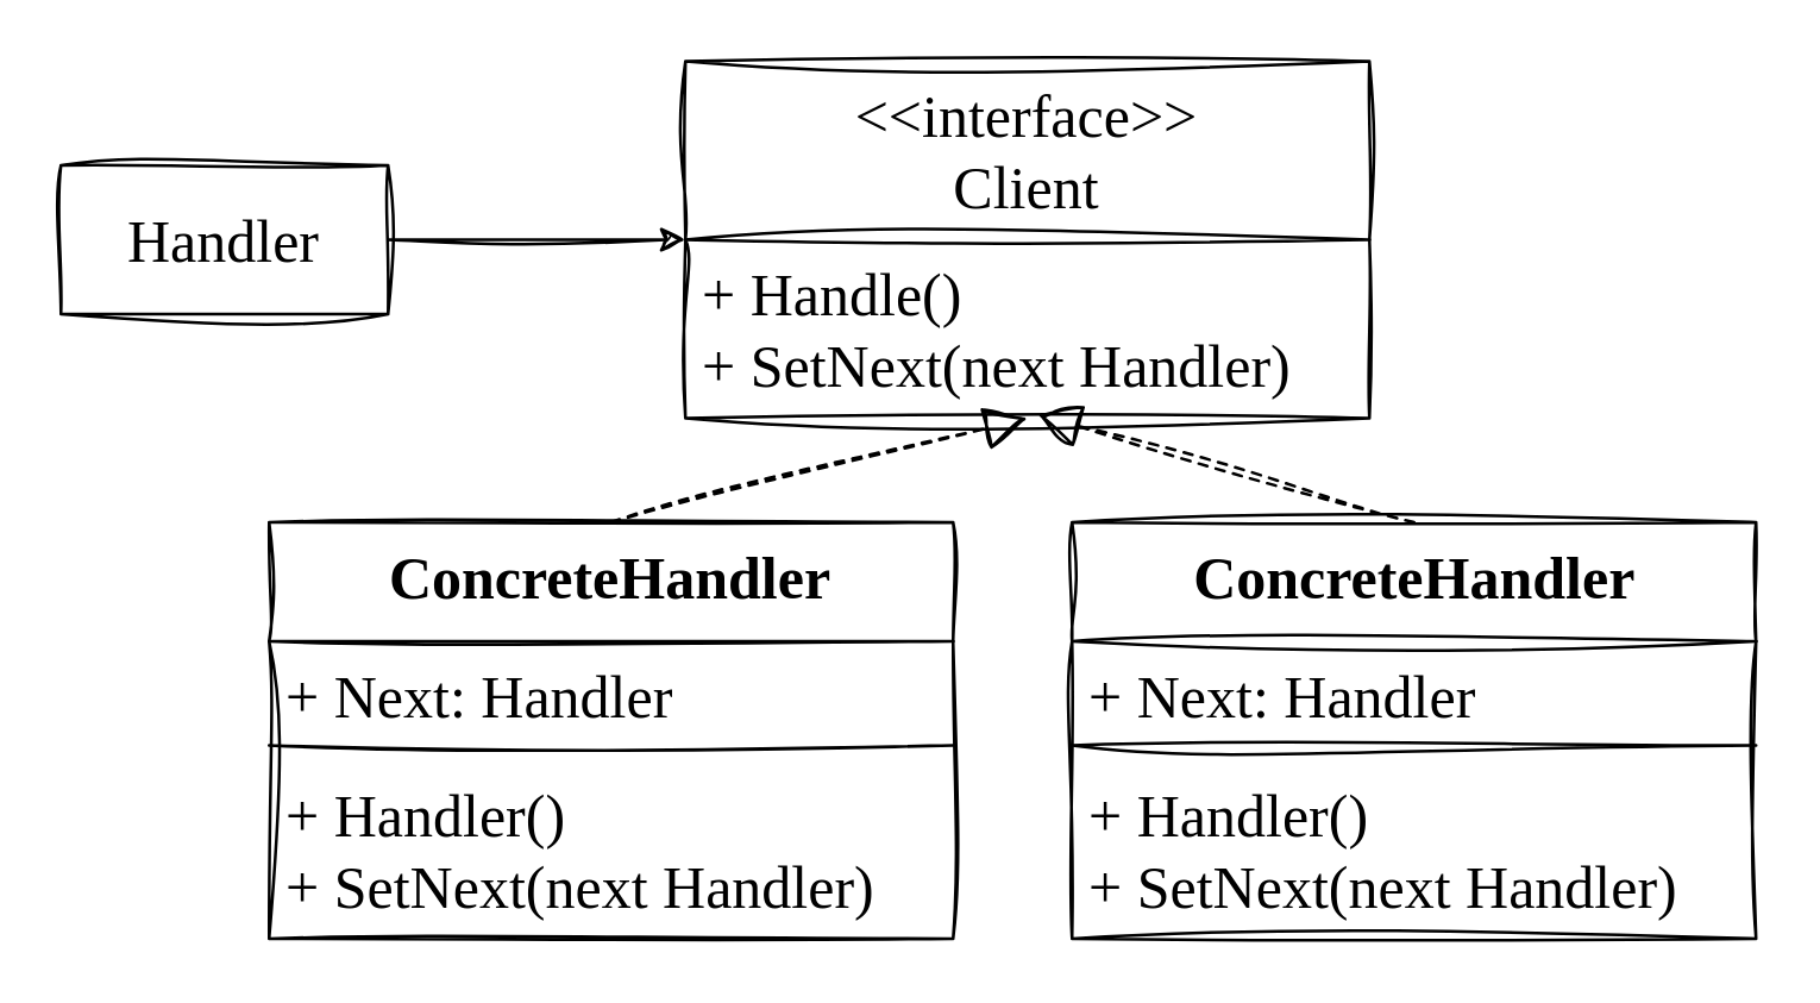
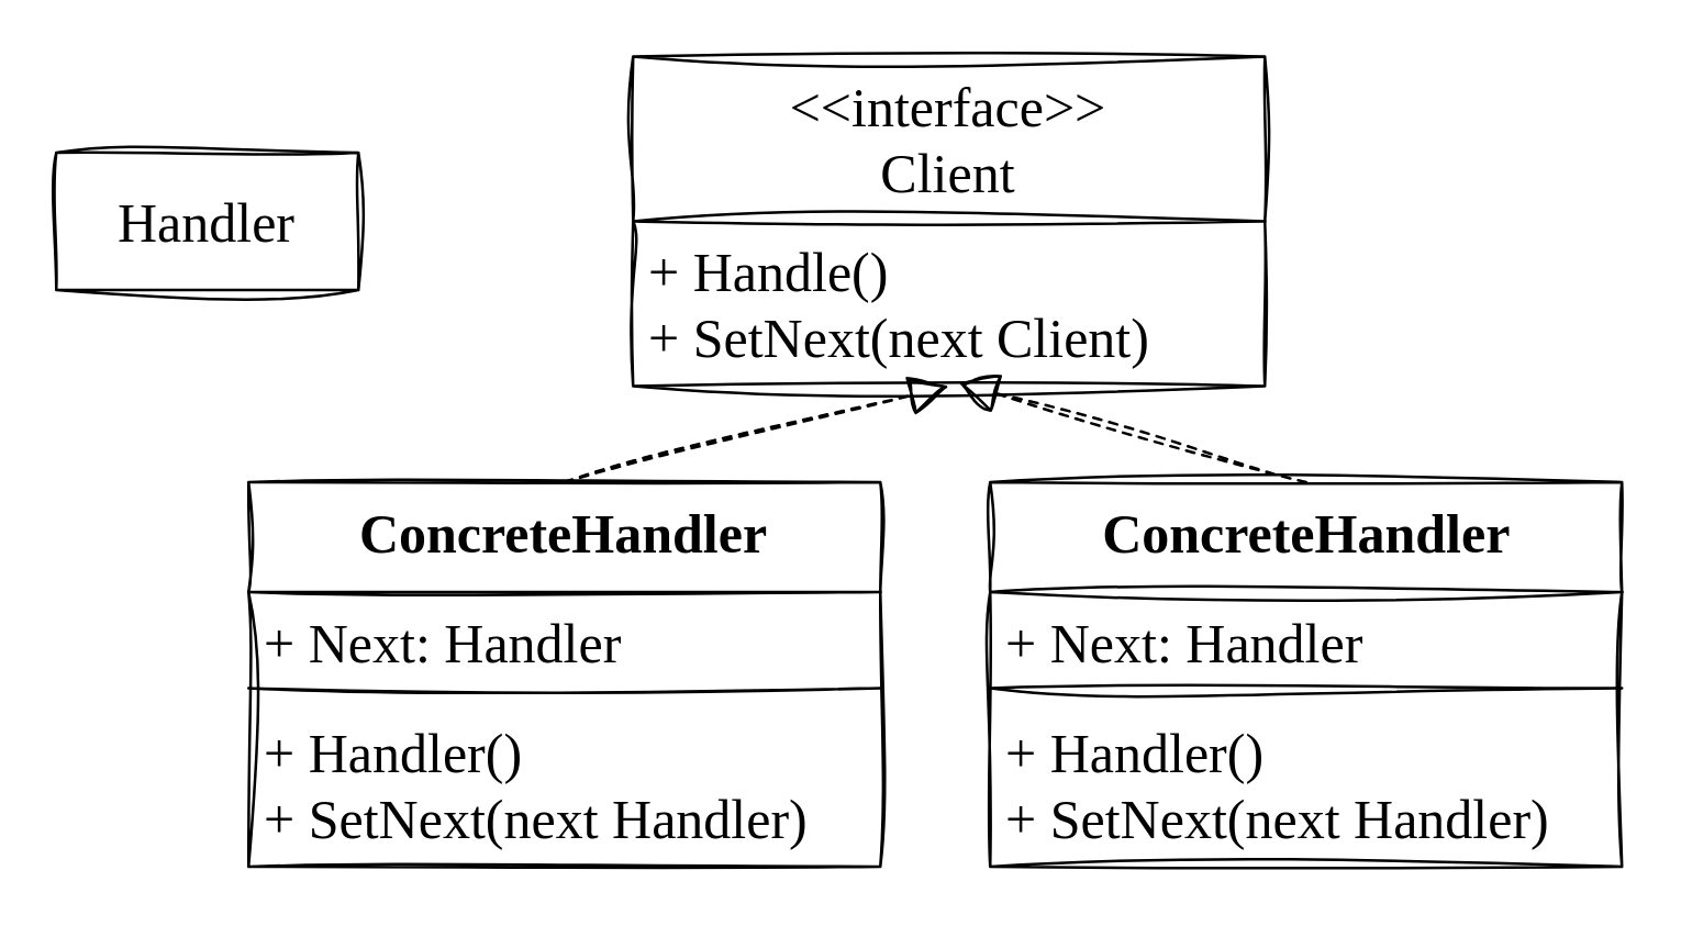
  <mxCell id="0" />
  <mxCell id="1" parent="0" />
  <mxCell id="2" value="&amp;lt;&amp;lt;interface&amp;gt;&amp;gt;&lt;br&gt;Client" style="swimlane;fontStyle=0;childLayout=stackLayout;horizontal=1;startSize=60;fillColor=none;horizontalStack=0;resizeParent=1;resizeParentMax=0;resizeLast=0;collapsible=1;marginBottom=0;whiteSpace=wrap;html=1;sketch=1;hachureGap=4;jiggle=2;curveFitting=1;fontFamily=Architects Daughter;fontSource=https%3A%2F%2Ffonts.googleapis.com%2Fcss%3Ffamily%3DArchitects%2BDaughter;fontSize=20;rounded=0;swimlaneLine=1;glass=0;shadow=0;" vertex="1" parent="1"><mxGeometry x="230" y="20" width="230" height="120" as="geometry" /></mxCell>
- <mxCell id="3" value="+ Handle()&lt;br&gt;+ SetNext(next Handler)" style="text;strokeColor=none;fillColor=none;align=left;verticalAlign=top;spacingLeft=4;spacingRight=4;overflow=hidden;rotatable=0;points=[[0,0.5],[1,0.5]];portConstraint=eastwest;whiteSpace=wrap;html=1;fontSize=20;fontFamily=Architects Daughter;rounded=1;sketch=1;curveFitting=1;jiggle=2;glass=0;" vertex="1" parent="2"><mxGeometry y="60" width="230" height="60" as="geometry" /></mxCell>
+ <mxCell id="3" value="+ Handle()&lt;br&gt;+ SetNext(next Client)" style="text;strokeColor=none;fillColor=none;align=left;verticalAlign=top;spacingLeft=4;spacingRight=4;overflow=hidden;rotatable=0;points=[[0,0.5],[1,0.5]];portConstraint=eastwest;whiteSpace=wrap;html=1;fontSize=20;fontFamily=Architects Daughter;rounded=1;sketch=1;curveFitting=1;jiggle=2;glass=0;" vertex="1" parent="2"><mxGeometry y="60" width="230" height="60" as="geometry" /></mxCell>
  <mxCell id="4" value="ConcreteHandler" style="swimlane;fontStyle=1;align=center;verticalAlign=top;childLayout=stackLayout;horizontal=1;startSize=40;horizontalStack=0;resizeParent=1;resizeParentMax=0;resizeLast=0;collapsible=1;marginBottom=0;html=1;sketch=1;hachureGap=4;jiggle=2;curveFitting=1;fontFamily=Architects Daughter;fontSource=https%3A%2F%2Ffonts.googleapis.com%2Fcss%3Ffamily%3DArchitects%2BDaughter;fontSize=20;" vertex="1" parent="1"><mxGeometry x="360" y="175" width="230" height="140" as="geometry" /></mxCell>
  <mxCell id="5" value="+ Next: Handler" style="text;strokeColor=none;fillColor=none;align=left;verticalAlign=top;spacingLeft=4;spacingRight=4;overflow=hidden;rotatable=0;points=[[0,0.5],[1,0.5]];portConstraint=eastwest;whiteSpace=wrap;html=1;fontSize=20;fontFamily=Architects Daughter;" vertex="1" parent="4"><mxGeometry y="40" width="230" height="30" as="geometry" /></mxCell>
  <mxCell id="6" value="" style="line;strokeWidth=1;fillColor=none;align=left;verticalAlign=middle;spacingTop=-1;spacingLeft=3;spacingRight=3;rotatable=0;labelPosition=right;points=[];portConstraint=eastwest;strokeColor=inherit;sketch=1;hachureGap=4;jiggle=2;curveFitting=1;fontFamily=Architects Daughter;fontSource=https%3A%2F%2Ffonts.googleapis.com%2Fcss%3Ffamily%3DArchitects%2BDaughter;fontSize=20;" vertex="1" parent="4"><mxGeometry y="70" width="230" height="10" as="geometry" /></mxCell>
  <mxCell id="7" value="+ Handler()&lt;br&gt;+ SetNext(next Handler)" style="text;strokeColor=none;fillColor=none;align=left;verticalAlign=top;spacingLeft=4;spacingRight=4;overflow=hidden;rotatable=0;points=[[0,0.5],[1,0.5]];portConstraint=eastwest;whiteSpace=wrap;html=1;fontSize=20;fontFamily=Architects Daughter;" vertex="1" parent="4"><mxGeometry y="80" width="230" height="60" as="geometry" /></mxCell>
- <mxCell id="8" style="edgeStyle=orthogonalEdgeStyle;rounded=0;sketch=1;hachureGap=4;jiggle=2;curveFitting=1;orthogonalLoop=1;jettySize=auto;html=1;entryX=0;entryY=0.5;entryDx=0;entryDy=0;fontFamily=Architects Daughter;fontSource=https%3A%2F%2Ffonts.googleapis.com%2Fcss%3Ffamily%3DArchitects%2BDaughter;fontSize=16;" edge="1" parent="1" source="9" target="2"><mxGeometry relative="1" as="geometry" /></mxCell>
  <mxCell id="9" value="Handler" style="html=1;whiteSpace=wrap;sketch=1;hachureGap=4;jiggle=2;curveFitting=1;fontFamily=Architects Daughter;fontSource=https%3A%2F%2Ffonts.googleapis.com%2Fcss%3Ffamily%3DArchitects%2BDaughter;fontSize=20;" vertex="1" parent="1"><mxGeometry x="20" y="55" width="110" height="50" as="geometry" /></mxCell>
  <mxCell id="10" value="ConcreteHandler" style="swimlane;fontStyle=1;align=center;verticalAlign=top;childLayout=stackLayout;horizontal=1;startSize=40;horizontalStack=0;resizeParent=1;resizeParentMax=0;resizeLast=0;collapsible=1;marginBottom=0;whiteSpace=wrap;html=1;sketch=1;hachureGap=4;jiggle=2;curveFitting=1;fontFamily=Architects Daughter;fontSource=https%3A%2F%2Ffonts.googleapis.com%2Fcss%3Ffamily%3DArchitects%2BDaughter;fontSize=20;labelBackgroundColor=none;" vertex="1" parent="1"><mxGeometry x="90" y="175" width="230" height="140" as="geometry" /></mxCell>
  <mxCell id="11" value="+ Next: Handler" style="text;strokeColor=none;fillColor=none;align=left;verticalAlign=top;spacingLeft=4;spacingRight=4;overflow=hidden;rotatable=0;points=[[0,0.5],[1,0.5]];portConstraint=eastwest;whiteSpace=wrap;html=1;fontSize=20;fontFamily=Architects Daughter;labelBackgroundColor=none;" vertex="1" parent="10"><mxGeometry y="40" width="230" height="30" as="geometry" /></mxCell>
  <mxCell id="12" value="" style="line;strokeWidth=1;fillColor=none;align=left;verticalAlign=middle;spacingTop=-1;spacingLeft=3;spacingRight=3;rotatable=0;labelPosition=right;points=[];portConstraint=eastwest;strokeColor=inherit;sketch=1;hachureGap=4;jiggle=2;curveFitting=1;fontFamily=Architects Daughter;fontSource=https%3A%2F%2Ffonts.googleapis.com%2Fcss%3Ffamily%3DArchitects%2BDaughter;fontSize=20;" vertex="1" parent="10"><mxGeometry y="70" width="230" height="10" as="geometry" /></mxCell>
  <mxCell id="13" value="+ Handler()&lt;br&gt;+ SetNext(next Handler)" style="text;strokeColor=none;fillColor=none;align=left;verticalAlign=top;spacingLeft=4;spacingRight=4;overflow=hidden;rotatable=0;points=[[0,0.5],[1,0.5]];portConstraint=eastwest;whiteSpace=wrap;html=1;fontSize=20;fontFamily=Architects Daughter;labelBackgroundColor=none;" vertex="1" parent="10"><mxGeometry y="80" width="230" height="60" as="geometry" /></mxCell>
  <mxCell id="14" value="" style="endArrow=block;dashed=1;endFill=0;endSize=12;html=1;rounded=0;sketch=1;hachureGap=4;jiggle=2;curveFitting=1;fontFamily=Architects Daughter;fontSource=https%3A%2F%2Ffonts.googleapis.com%2Fcss%3Ffamily%3DArchitects%2BDaughter;fontSize=16;exitX=0.5;exitY=0;exitDx=0;exitDy=0;entryX=0.5;entryY=1;entryDx=0;entryDy=0;" edge="1" parent="1" source="10" target="2"><mxGeometry width="160" relative="1" as="geometry"><mxPoint x="230" y="365" as="sourcePoint" /><mxPoint x="390" y="365" as="targetPoint" /></mxGeometry></mxCell>
  <mxCell id="15" value="" style="endArrow=block;dashed=1;endFill=0;endSize=12;html=1;rounded=0;sketch=1;hachureGap=4;jiggle=2;curveFitting=1;fontFamily=Architects Daughter;fontSource=https%3A%2F%2Ffonts.googleapis.com%2Fcss%3Ffamily%3DArchitects%2BDaughter;fontSize=16;exitX=0.5;exitY=0;exitDx=0;exitDy=0;entryX=0.515;entryY=0.979;entryDx=0;entryDy=0;entryPerimeter=0;" edge="1" parent="1" source="4" target="3"><mxGeometry width="160" relative="1" as="geometry"><mxPoint x="215" y="185" as="sourcePoint" /><mxPoint x="355" y="155" as="targetPoint" /></mxGeometry></mxCell>
